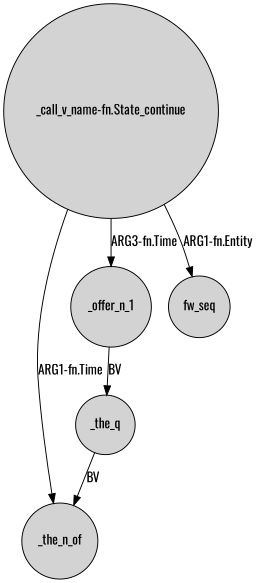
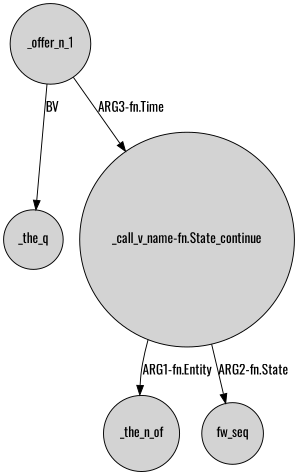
  digraph {
    fontname=Oswald
    node [fontname=Oswald shape=circle style=filled]
    edge [fontname=Oswald]
    n1 [label=_the_n_of]
    _the_q
    _offer_n_1
    "_call_v_name-fn.State_continue"
    fw_seq
-   _the_q -> n1 [label=BV]
    _offer_n_1 -> _the_q [label=BV]
-   "_call_v_name-fn.State_continue" -> n1 [label="ARG1-fn.Time"]
-   "_call_v_name-fn.State_continue" -> _offer_n_1 [label="ARG3-fn.Time"]
-   "_call_v_name-fn.State_continue" -> fw_seq [label="ARG1-fn.Entity"]
+   "_call_v_name-fn.State_continue" -> n1 [label="ARG1-fn.Entity"]
+   _offer_n_1 -> "_call_v_name-fn.State_continue" [label="ARG3-fn.Time"]
+   "_call_v_name-fn.State_continue" -> fw_seq [label="ARG2-fn.State"]
  }
